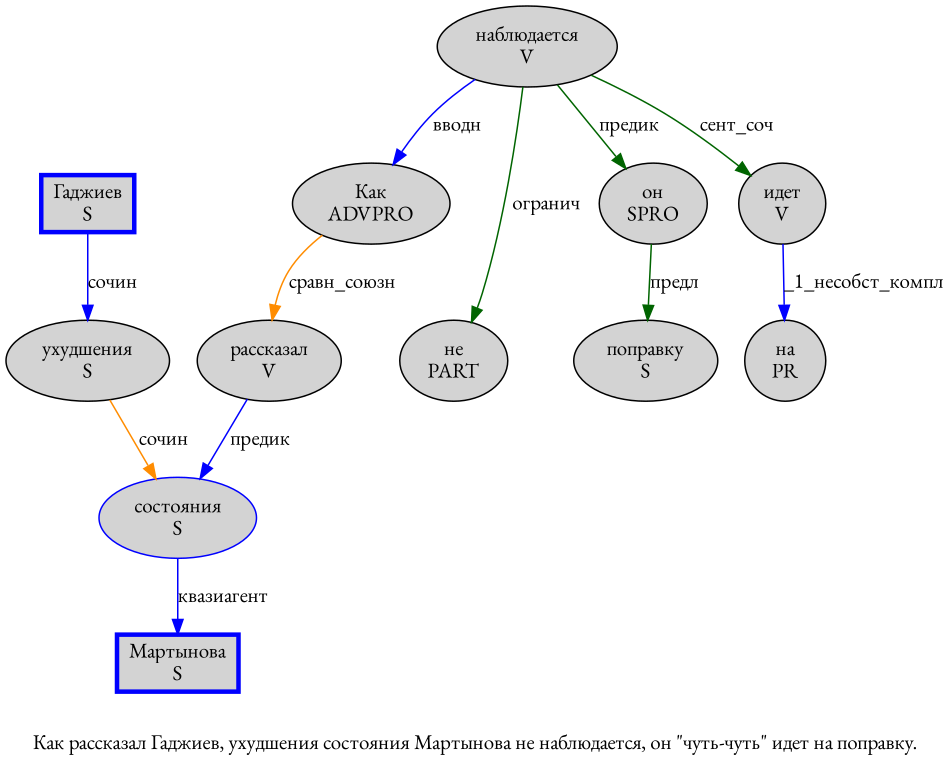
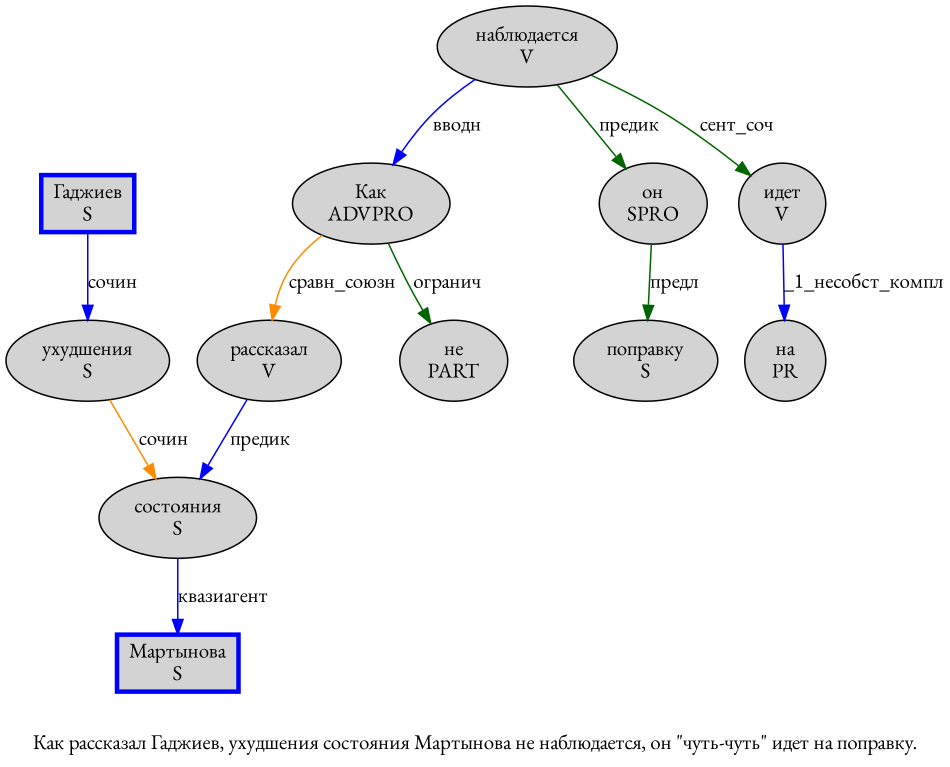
  digraph {
    fontname="EB Garamond"
    label="Как рассказал Гаджиев, ухудшения состояния Мартынова не наблюдается, он \"чуть-чуть\" идет на поправку.\n"
    node [fillcolor=lightgray fontname="EB Garamond" penwidth=1 shape=ellipse style=filled]
    edge [color=blue fontname="EB Garamond"]
    n1 [label="Как\nADVPRO"]
    n2 [label="рассказал\nV"]
-   n3 [label="состояния\nS" color=blue]
+   n3 [label="состояния\nS"]
    n4 [color=blue label="Гаджиев\nS" penwidth=3 shape=box]
    n5 [label="ухудшения\nS"]
    n6 [color=blue label="Мартынова\nS" penwidth=3 shape=box]
    n7 [label="не\nPART"]
    n8 [label="наблюдается\nV"]
    n9 [label="он\nSPRO"]
    n10 [label="идет\nV"]
    n11 [label="поправку\nS"]
    n12 [label="на\nPR"]
    n1 -> n2 [color=darkorange label="сравн_союзн"]
    n2 -> n3 [label="предик"]
    n3 -> n6 [label="квазиагент"]
    n4 -> n5 [label="сочин"]
    n5 -> n3 [color=darkorange label="сочин"]
    n8 -> n1 [label="вводн"]
-   n8 -> n7 [color=darkgreen label="огранич"]
+   n1 -> n7 [color=darkgreen label="огранич"]
    n8 -> n9 [color=darkgreen label="предик"]
    n8 -> n10 [color=darkgreen label="сент_соч"]
    n9 -> n11 [color=darkgreen label="предл"]
    n10 -> n12 [label="_1_несобст_компл"]
  }
